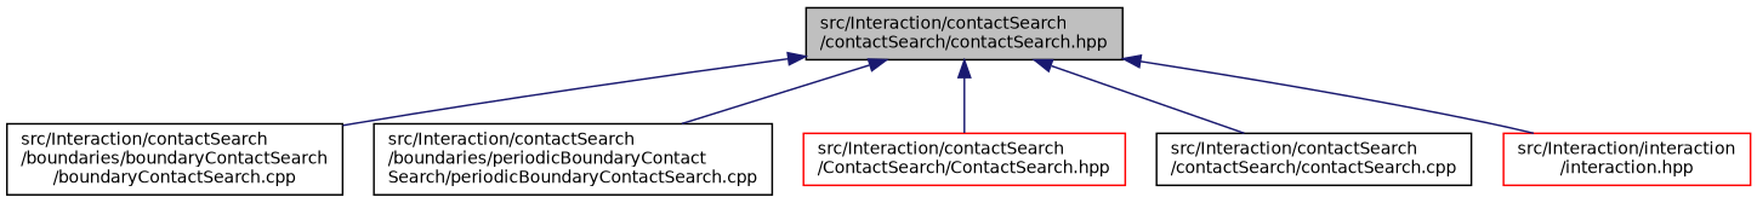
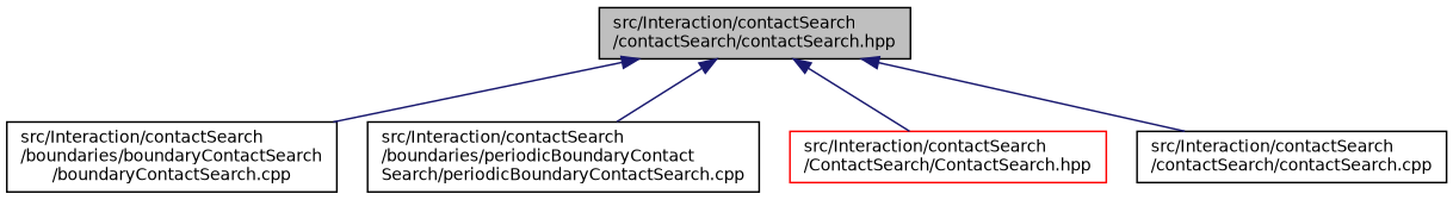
  digraph {
    node [color=black fillcolor=white fontname=Helvetica fontsize=10 shape=record style=filled]
    edge [color=midnightblue dir=back fontname=Helvetica fontsize=10 labelfontname=Helvetica labelfontsize=10 style=solid]
    n1 [fillcolor=grey75 fontcolor=black height=0.2 label="src/Interaction/contactSearch\l/contactSearch/contactSearch.hpp" width=0.4]
    n2 [height=0.2 label="src/Interaction/contactSearch\l/boundaries/boundaryContactSearch\l/boundaryContactSearch.cpp" width=0.4]
    n3 [height=0.2 label="src/Interaction/contactSearch\l/boundaries/periodicBoundaryContact\lSearch/periodicBoundaryContactSearch.cpp" width=0.4]
    n4 [color=red height=0.2 label="src/Interaction/contactSearch\l/ContactSearch/ContactSearch.hpp" width=0.4]
    n5 [height=0.2 label="src/Interaction/contactSearch\l/contactSearch/contactSearch.cpp" width=0.4]
-   n6 [color=red height=0.2 label="src/Interaction/interaction\l/interaction.hpp" width=0.4]
    n1 -> n2
    n1 -> n3
    n1 -> n4
    n1 -> n5
-   n1 -> n6
  }
